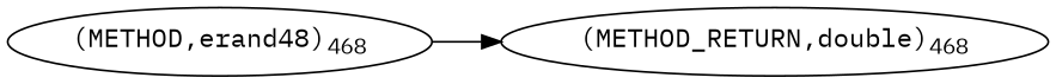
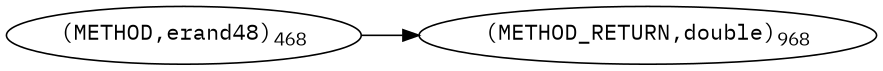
  digraph {
    rankdir=LR
    fontname="IBM Plex Mono"
    node [fontname="IBM Plex Mono"]
    n1 [label=<(METHOD,erand48)<SUB>468</SUB>>]
-   n2 [label=<(METHOD_RETURN,double)<SUB>468</SUB>>]
+   n2 [label=<(METHOD_RETURN,double)<SUB>968</SUB>>]
    n1 -> n2 [fontname="IBM Plex Mono"]
  }
